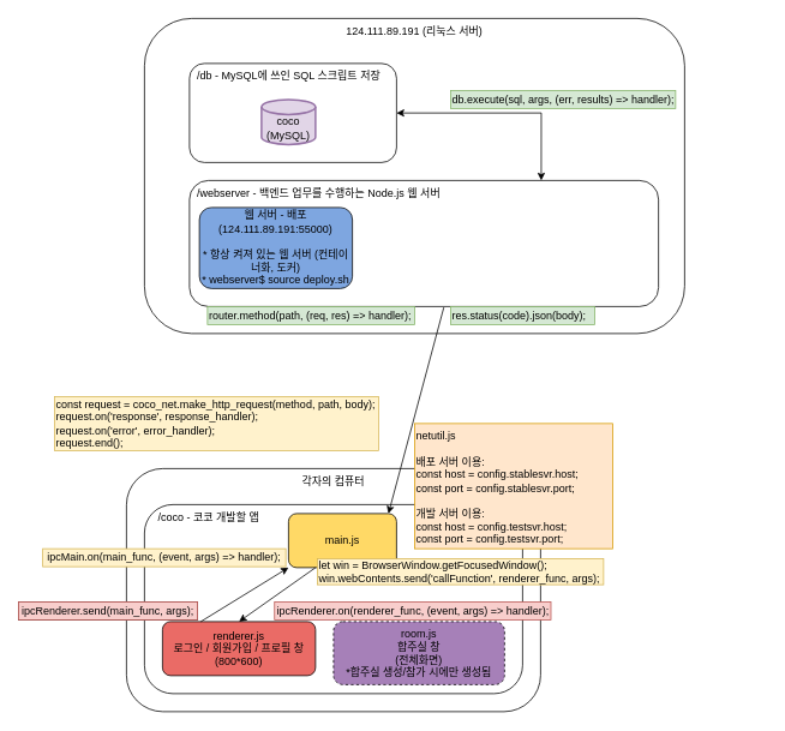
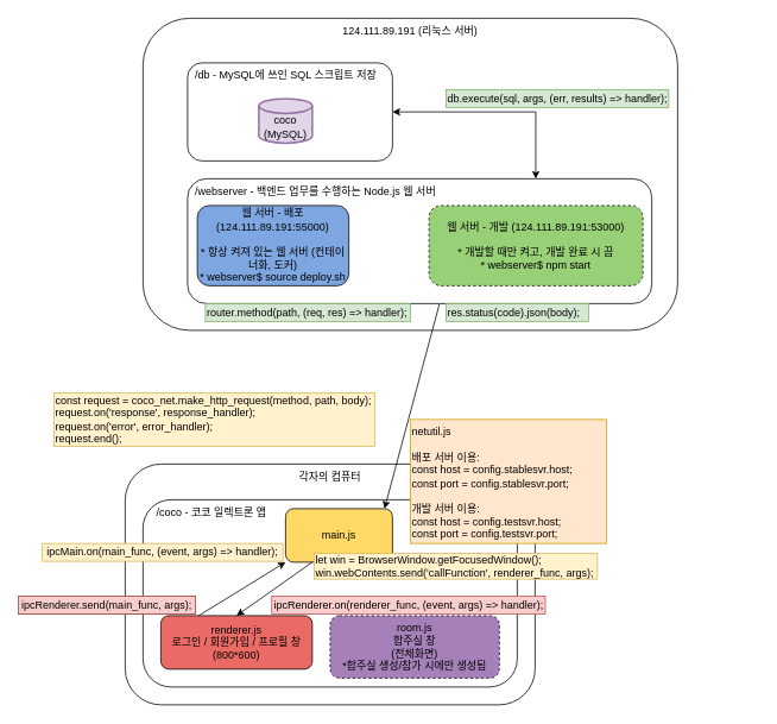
  <mxCell id="0" />
  <mxCell id="1" parent="0" />
  <mxCell id="2" value="124.111.89.191 (리눅스 서버)" style="rounded=1;whiteSpace=wrap;html=1;strokeColor=#000000;shadow=0;verticalAlign=top;align=center;" vertex="1" parent="1"><mxGeometry x="160" y="20" width="600" height="350" as="geometry" /></mxCell>
  <mxCell id="3" value="" style="group" vertex="1" connectable="0" parent="1"><mxGeometry x="210" y="200" width="640" height="170" as="geometry" /></mxCell>
  <mxCell id="4" value="&amp;nbsp; /webserver - 백엔드 업무를 수행하는 Node.js 웹 서버" style="rounded=1;whiteSpace=wrap;html=1;strokeColor=#000000;shadow=0;verticalAlign=top;align=left;" vertex="1" parent="3"><mxGeometry width="521" height="140" as="geometry" /></mxCell>
+ <mxCell id="5" value="&lt;span style=&quot;font-family: &amp;#34;helvetica&amp;#34; ; font-size: 12px ; font-style: normal ; font-weight: 400 ; letter-spacing: normal ; text-align: center ; text-indent: 0px ; text-transform: none ; word-spacing: 0px ; float: none ; display: inline&quot;&gt;웹 서버 - 개발 (124.111.89.191:53000)&lt;br&gt;&lt;/span&gt;&lt;br&gt;* 개발할 때만 켜고, 개발 완료 시 끔&lt;br&gt;* webserver$ npm start" style="rounded=1;whiteSpace=wrap;html=1;dashed=1;fillColor=#97D077;strokeColor=#000000;" vertex="1" parent="3"><mxGeometry x="271" y="30" width="240" height="90" as="geometry" /></mxCell>
  <mxCell id="6" value="&lt;span style=&quot;font-family: &amp;#34;helvetica&amp;#34; ; font-size: 12px ; font-style: normal ; font-weight: 400 ; letter-spacing: normal ; text-align: center ; text-indent: 0px ; text-transform: none ; word-spacing: 0px ; float: none ; display: inline&quot;&gt;웹 서버 - 배포 (124.111.89.191:55000)&lt;br&gt;&lt;/span&gt;&lt;br&gt;* 항상 켜져 있는 웹 서버 (컨테이너화, 도커)&lt;br&gt;* webserver$ source deploy.sh" style="rounded=1;whiteSpace=wrap;html=1;strokeColor=#000000;fillColor=#7EA6E0;" vertex="1" parent="3"><mxGeometry x="11" y="30" width="170" height="90" as="geometry" /></mxCell>
  <mxCell id="7" value="&amp;nbsp; /db - MySQL에 쓰인 SQL 스크립트 저장" style="rounded=1;whiteSpace=wrap;html=1;strokeColor=#000000;shadow=0;verticalAlign=top;align=left;" vertex="1" parent="1"><mxGeometry x="210" y="70" width="230" height="110" as="geometry" /></mxCell>
  <mxCell id="8" value="&lt;br&gt;coco&lt;br&gt;(MySQL)" style="strokeWidth=2;html=1;shape=mxgraph.flowchart.database;whiteSpace=wrap;shadow=0;align=center;fillColor=#e1d5e7;strokeColor=#9673a6;" vertex="1" parent="1"><mxGeometry x="290" y="110" width="60" height="50" as="geometry" /></mxCell>
  <mxCell id="9" value="각자의 컴퓨터" style="rounded=1;whiteSpace=wrap;html=1;strokeColor=#000000;shadow=0;verticalAlign=top;align=center;" vertex="1" parent="1"><mxGeometry x="140" y="520" width="460" height="270" as="geometry" /></mxCell>
- <mxCell id="10" value="&amp;nbsp; &amp;nbsp; /coco - 코코 개발할 앱" style="rounded=1;whiteSpace=wrap;html=1;strokeColor=#000000;shadow=0;verticalAlign=top;align=left;" vertex="1" parent="1"><mxGeometry x="160" y="560" width="420" height="210" as="geometry" /></mxCell>
+ <mxCell id="10" value="&amp;nbsp; &amp;nbsp; /coco - 코코 일렉트론 앱" style="rounded=1;whiteSpace=wrap;html=1;strokeColor=#000000;shadow=0;verticalAlign=top;align=left;" vertex="1" parent="1"><mxGeometry x="160" y="560" width="420" height="210" as="geometry" /></mxCell>
  <mxCell id="11" value="main.js" style="rounded=1;whiteSpace=wrap;html=1;shadow=0;strokeColor=#000000;align=center;fillColor=#FFD966;" vertex="1" parent="1"><mxGeometry x="320" y="570" width="120" height="60" as="geometry" /></mxCell>
  <mxCell id="12" value="renderer.js&lt;br&gt;로그인 / 회원가입 / 프로필 창 (800*600)" style="rounded=1;whiteSpace=wrap;html=1;shadow=0;strokeColor=#000000;align=center;fillColor=#EA6B66;" vertex="1" parent="1"><mxGeometry x="180" y="690" width="170" height="60" as="geometry" /></mxCell>
  <mxCell id="13" value="room.js&lt;br&gt;합주실 창&lt;br&gt;(전체화면)&lt;br&gt;*합주실 생성/참가 시에만 생성됨" style="rounded=1;whiteSpace=wrap;html=1;shadow=0;strokeColor=#000000;align=center;dashed=1;fillColor=#A680B8;" vertex="1" parent="1"><mxGeometry x="370" y="690" width="190" height="70" as="geometry" /></mxCell>
  <mxCell id="14" value="" style="endArrow=classic;html=1;exitX=0.25;exitY=0;exitDx=0;exitDy=0;entryX=0;entryY=1;entryDx=0;entryDy=0;" edge="1" parent="1" source="12" target="11"><mxGeometry width="50" height="50" relative="1" as="geometry"><mxPoint x="710" y="670" as="sourcePoint" /><mxPoint x="100" y="640" as="targetPoint" /></mxGeometry></mxCell>
  <mxCell id="15" value="" style="endArrow=classic;html=1;entryX=0.5;entryY=0;entryDx=0;entryDy=0;exitX=0.25;exitY=1;exitDx=0;exitDy=0;" edge="1" parent="1" source="11" target="12"><mxGeometry width="50" height="50" relative="1" as="geometry"><mxPoint x="80" y="670" as="sourcePoint" /><mxPoint x="130" y="620" as="targetPoint" /></mxGeometry></mxCell>
  <mxCell id="16" value="ipcRenderer.send(main_func, args);" style="text;html=1;strokeColor=#000000;fillColor=#ffffff;align=center;verticalAlign=middle;whiteSpace=wrap;rounded=0;shadow=0;" vertex="1" parent="1"><mxGeometry x="20" y="668" width="199" height="20" as="geometry" /></mxCell>
  <mxCell id="17" value="ipcMain.on(main_func, (event, args) =&amp;gt; handler);" style="text;html=1;strokeColor=#d6b656;fillColor=#fff2cc;align=center;verticalAlign=middle;whiteSpace=wrap;rounded=0;shadow=0;" vertex="1" parent="1"><mxGeometry x="47" y="609" width="270" height="20" as="geometry" /></mxCell>
  <mxCell id="18" value="ipcRenderer.on(renderer_func, (event, args) =&amp;gt; handler);" style="text;html=1;strokeColor=#b85450;fillColor=#f8cecc;align=center;verticalAlign=middle;whiteSpace=wrap;rounded=0;shadow=0;" vertex="1" parent="1"><mxGeometry x="304.5" y="668" width="307" height="20" as="geometry" /></mxCell>
  <mxCell id="19" value="let win = BrowserWindow.getFocusedWindow();&lt;br&gt;&lt;div style=&quot;&quot;&gt;&lt;span&gt;win.webContents.send('callFunction', renderer_func, args);&lt;/span&gt;&lt;/div&gt;" style="text;html=1;strokeColor=#d6b656;fillColor=#fff2cc;align=left;verticalAlign=middle;whiteSpace=wrap;rounded=0;shadow=0;" vertex="1" parent="1"><mxGeometry x="352" y="620" width="318" height="29" as="geometry" /></mxCell>
  <mxCell id="20" value="" style="endArrow=none;html=1;exitX=0.925;exitY=0;exitDx=0;exitDy=0;entryX=0.5;entryY=1;entryDx=0;entryDy=0;startArrow=classic;startFill=1;endFill=0;exitPerimeter=0;" edge="1" parent="1" source="11"><mxGeometry width="50" height="50" relative="1" as="geometry"><mxPoint x="452" y="471" as="sourcePoint" /><mxPoint x="492.5" y="341" as="targetPoint" /></mxGeometry></mxCell>
  <mxCell id="21" style="edgeStyle=orthogonalEdgeStyle;rounded=0;orthogonalLoop=1;jettySize=auto;html=1;exitX=0.75;exitY=0;exitDx=0;exitDy=0;startArrow=classic;startFill=1;endArrow=classic;endFill=1;" edge="1" parent="1" source="4"><mxGeometry relative="1" as="geometry"><mxPoint x="440" y="125" as="targetPoint" /><Array as="points"><mxPoint x="601" y="125" /><mxPoint x="440" y="125" /></Array></mxGeometry></mxCell>
  <mxCell id="22" value="const request = coco_net.make_http_request(method, path, body);&lt;br&gt;request.on('response', response_handler);&lt;br&gt;request.on('error', error_handler);&lt;br&gt;request.end();" style="text;html=1;strokeColor=#d6b656;fillColor=#fff2cc;align=left;verticalAlign=middle;whiteSpace=wrap;rounded=0;shadow=0;" vertex="1" parent="1"><mxGeometry x="60" y="440" width="360" height="60" as="geometry" /></mxCell>
  <mxCell id="23" value="ipcRenderer.send(main_func, args);" style="text;html=1;strokeColor=#b85450;fillColor=#f8cecc;align=center;verticalAlign=middle;whiteSpace=wrap;rounded=0;shadow=0;" vertex="1" parent="1"><mxGeometry x="20" y="668" width="199" height="20" as="geometry" /></mxCell>
  <mxCell id="24" value="router.method(path, (req, res) =&amp;gt; handler);" style="rounded=0;whiteSpace=wrap;html=1;shadow=0;strokeColor=#82b366;fillColor=#d5e8d4;align=left;" vertex="1" parent="1"><mxGeometry x="230" y="340" width="230" height="20" as="geometry" /></mxCell>
  <mxCell id="25" value="res.status(code).json(body);" style="rounded=0;whiteSpace=wrap;html=1;shadow=0;strokeColor=#82b366;fillColor=#d5e8d4;align=left;" vertex="1" parent="1"><mxGeometry x="500" y="340" width="160" height="20" as="geometry" /></mxCell>
  <mxCell id="26" value="db.execute(sql, args, (err, results) =&amp;gt; handler);" style="rounded=0;whiteSpace=wrap;html=1;shadow=0;strokeColor=#82b366;fillColor=#d5e8d4;align=left;" vertex="1" parent="1"><mxGeometry x="500" y="100" width="250" height="20" as="geometry" /></mxCell>
  <mxCell id="27" value="netutil.js&lt;br&gt;&lt;br&gt;배포 서버 이용:&lt;br&gt;const host = config.stablesvr.host;&lt;br&gt;const port = config.stablesvr.port;&lt;br&gt;&lt;br&gt;개발 서버 이용:&lt;br&gt;const host = config.testsvr.host;&lt;br&gt;const port = config.testsvr.port;" style="rounded=0;whiteSpace=wrap;html=1;shadow=0;strokeColor=#d79b00;fillColor=#ffe6cc;align=left;verticalAlign=top;" vertex="1" parent="1"><mxGeometry x="460" y="470" width="220" height="139" as="geometry" /></mxCell>
